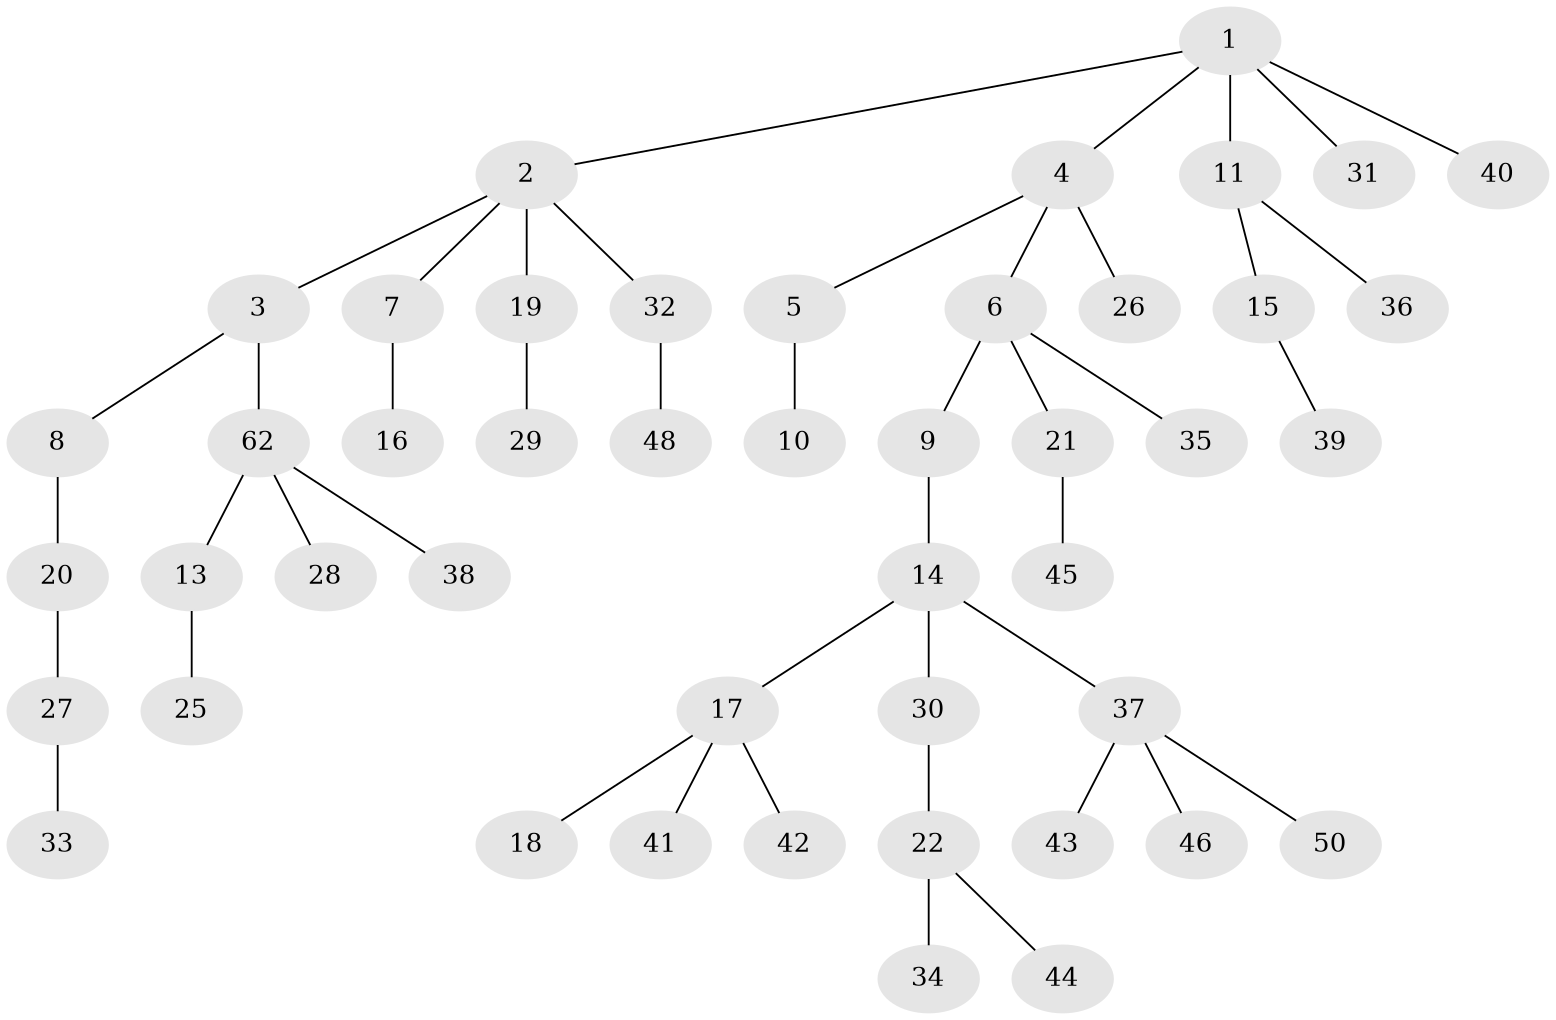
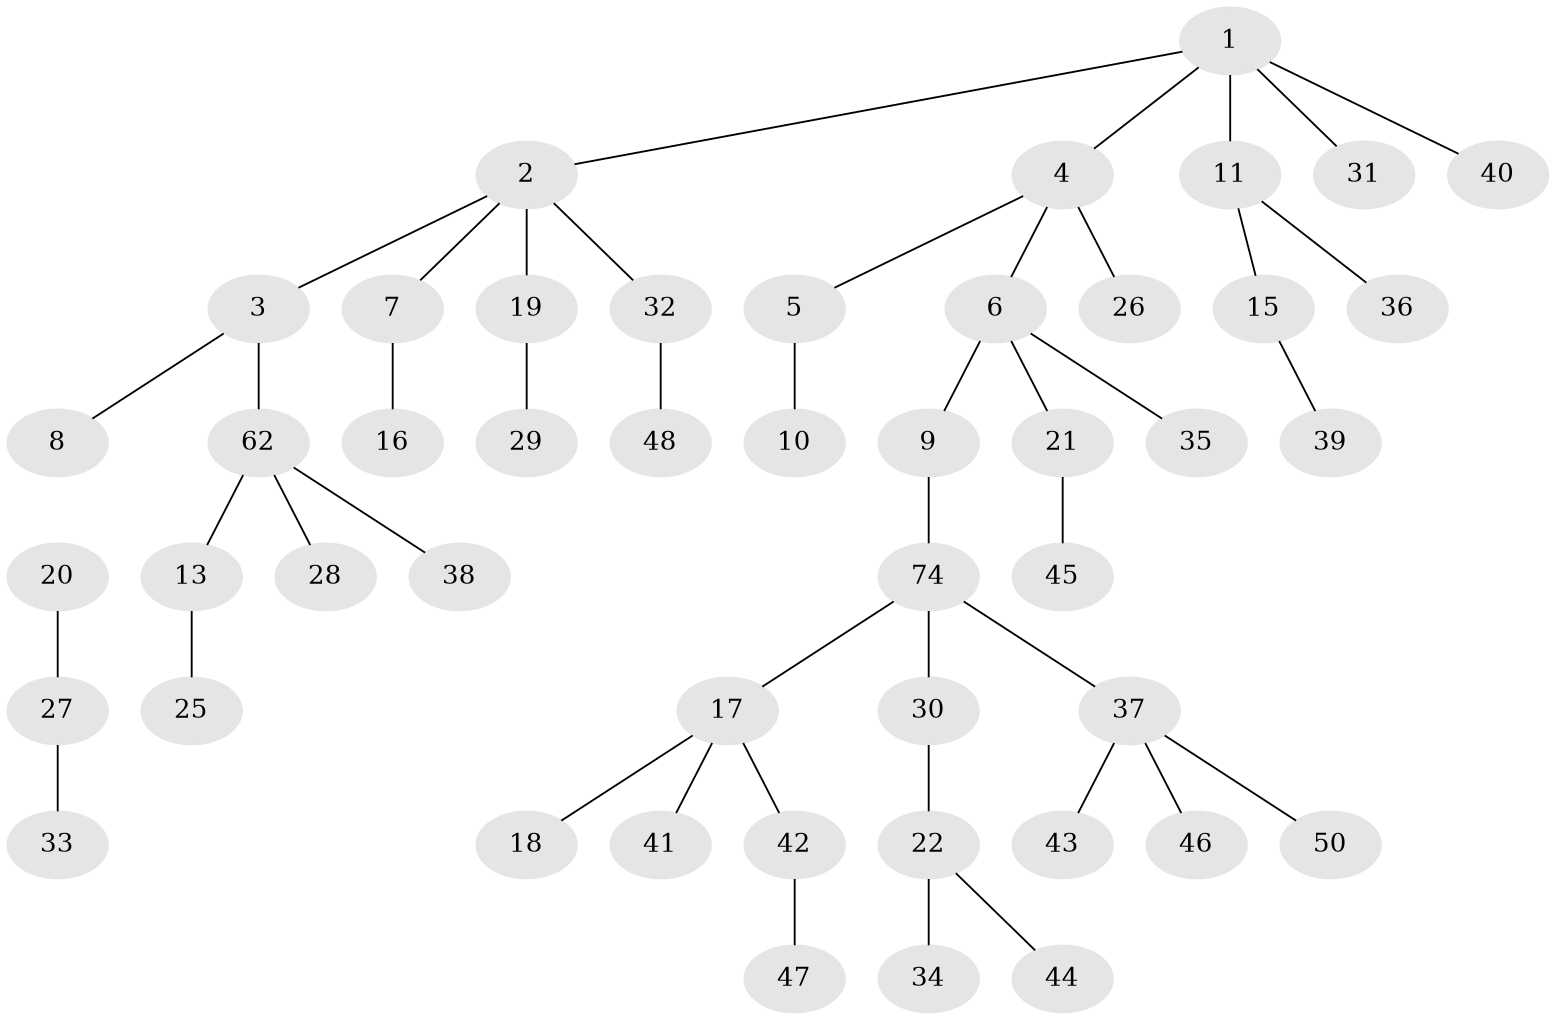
  graph {
    node [color=gray90 style=filled]
    1
    2
    4
    11
    31
    40
    3
    7
    19
    32
    5
    6
    26
    15
    36
    8
    n17 [label=62]
    16
    29
    48
    20
    13
    28
    38
    10
    9
    21
    35
-   14
+   14 [label=74]
    45
    27
    17
    30
    37
    39
    25
    18
    41
    42
    22
    34
    44
    43
    46
    50
+   47
    33
    1 -- 2
    1 -- 4
    1 -- 11
    1 -- 31
    1 -- 40
    2 -- 3
    2 -- 7
    2 -- 19
    2 -- 32
    4 -- 5
    4 -- 6
    4 -- 26
    11 -- 15
    11 -- 36
    3 -- 8
    3 -- n17
    7 -- 16
    19 -- 29
    32 -- 48
    5 -- 10
    6 -- 9
    6 -- 21
    6 -- 35
    15 -- 39
-   8 -- 20
    n17 -- 13
    n17 -- 28
    n17 -- 38
    20 -- 27
    13 -- 25
    9 -- 14
    21 -- 45
    14 -- 17
    14 -- 30
    14 -- 37
    27 -- 33
    17 -- 18
    17 -- 41
    17 -- 42
    30 -- 22
    37 -- 43
    37 -- 46
    37 -- 50
+   42 -- 47
    22 -- 34
    22 -- 44
  }
